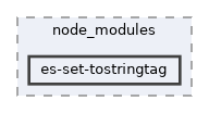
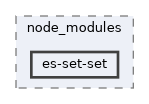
  digraph {
    compound=true
-   n1 [color=grey25 fillcolor="#edf0f7" fontname=Helvetica fontsize=10 height=0.2 label="es-set-tostringtag" shape=box style="filled,bold" width=0.4]
+   n1 [color=grey25 fillcolor="#edf0f7" fontname=Helvetica fontsize=10 height=0.2 label="es-set-set" shape=box style="filled,bold" width=0.4]
    subgraph cluster_1 {
      bgcolor="#edf0f7"
      fontname=Helvetica
      fontsize=10
      label=node_modules
      pencolor=grey50
      style="filled,dashed"
      n1
    }
  }
